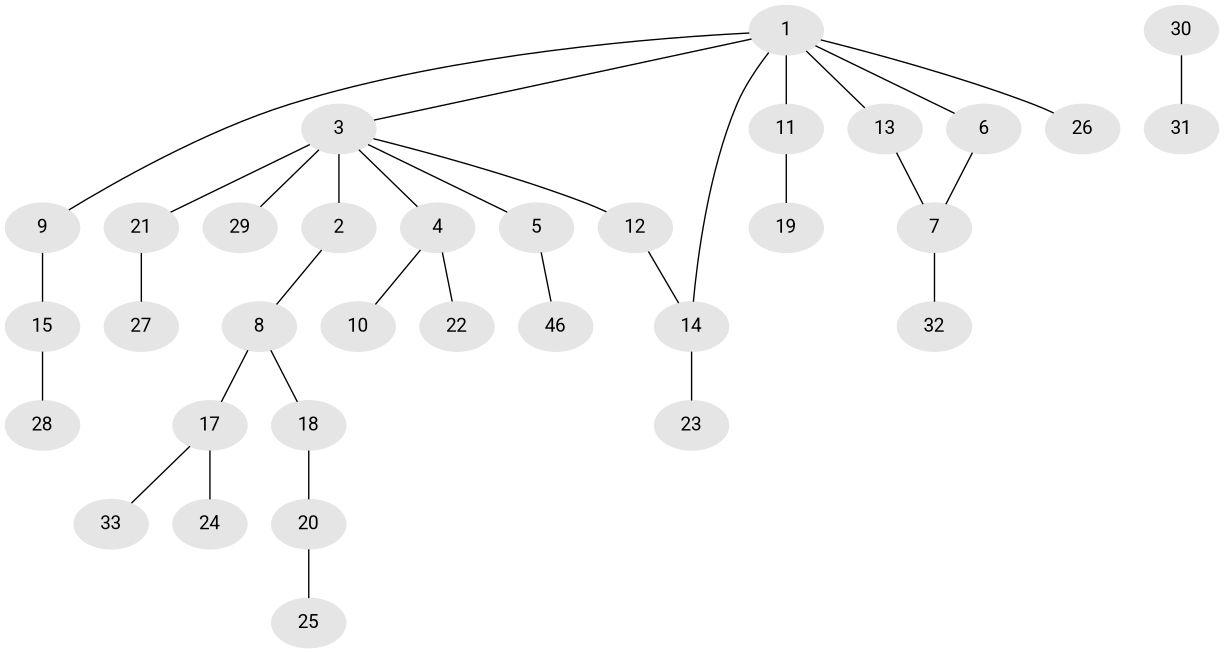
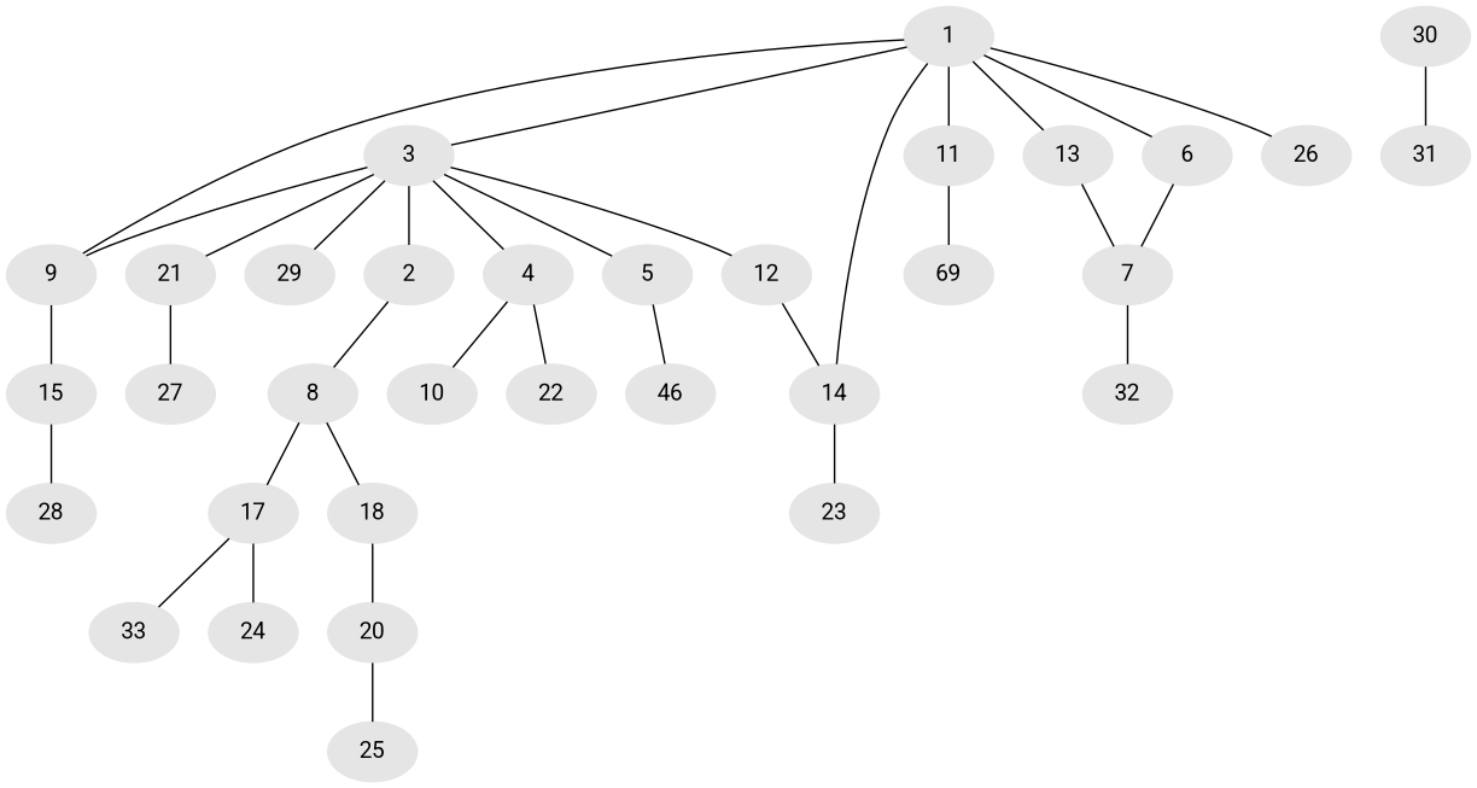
  graph {
    fontname=Roboto
    node [color=gray90 fontname=Roboto style=filled]
    edge [fontname=Roboto weight=1.0]
    1
    3
    6
    9
    11
    13
    14
    26
    2
    8
    4
    5
    12
    21
    29
    7
    15
-   19
+   19 [label=69]
    23
    17
    18
    10
    22
    n24 [label=46]
    27
    32
    24
    33
    20
    28
    30
    31
    25
    1 -- 3
    1 -- 6
    1 -- 9
    1 -- 11
    1 -- 13
    1 -- 14
    1 -- 26
+   3 -- 9
    3 -- 2 [weight=3.0]
    3 -- 4
    3 -- 5
    3 -- 12
    3 -- 21
    3 -- 29
    6 -- 7
    9 -- 15
    11 -- 19
    13 -- 7
    14 -- 23 [weight=3.0]
    2 -- 8
    8 -- 17
    8 -- 18
    4 -- 10
    4 -- 22
    5 -- n24
    12 -- 14
    21 -- 27
    7 -- 32
    15 -- 28
    17 -- 24
    17 -- 33
    18 -- 20
    20 -- 25
    30 -- 31
  }
